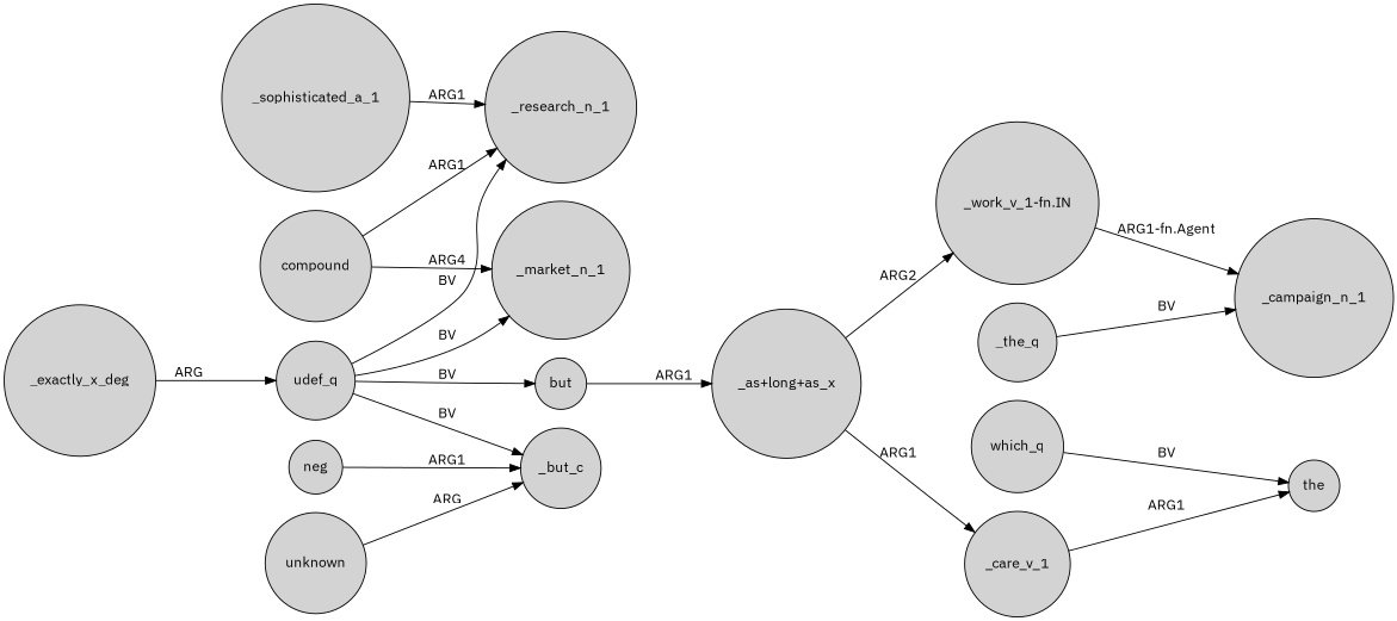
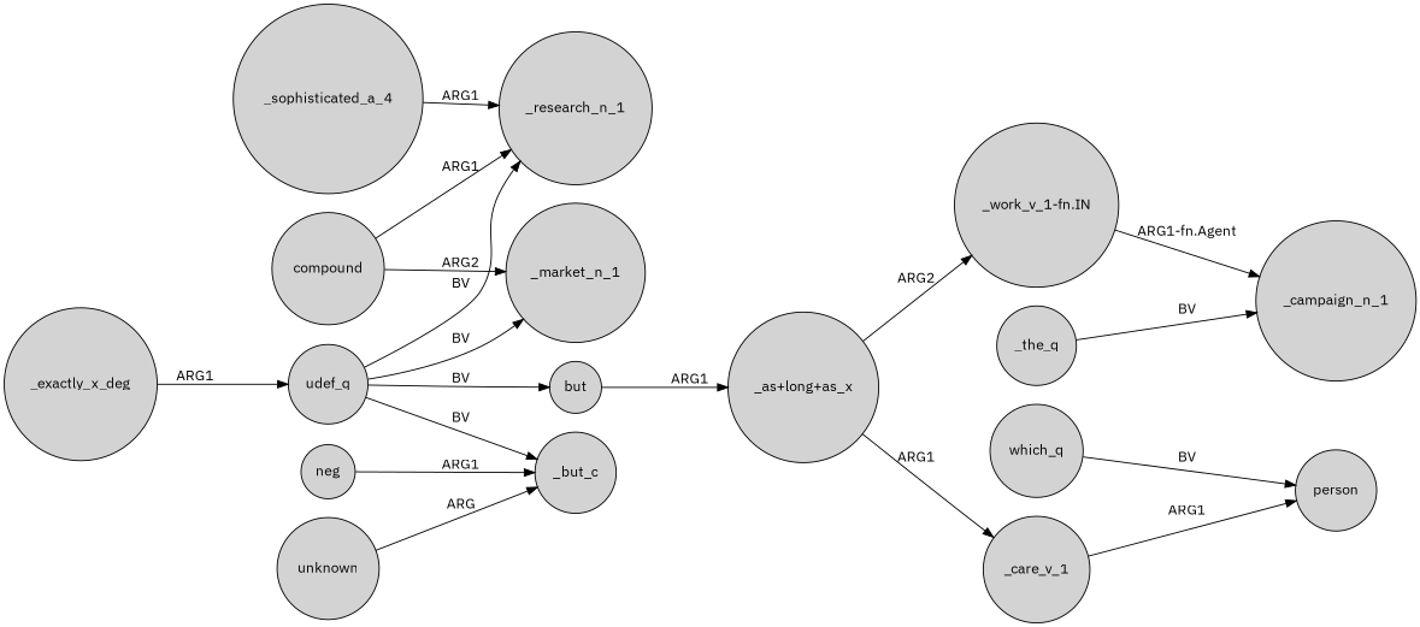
  digraph {
    fontname="IBM Plex Sans"
    rankdir=LR
    node [fontname="IBM Plex Sans" shape=circle style=filled]
    edge [fontname="IBM Plex Sans"]
    compound
    _market_n_1
    _research_n_1
    which_q
-   person [label=the]
-   _sophisticated_a_1
+   person
+   _sophisticated_a_1 [label=_sophisticated_a_4]
    n7 [label=but]
    "_as+long+as_x"
    "_work_v_1-fn.IN"
    _care_v_1
    _campaign_n_1
    neg
    _but_c
    unknown
    _the_q
    udef_q
    _exactly_x_deg
-   compound -> _market_n_1 [label=ARG4]
+   compound -> _market_n_1 [label=ARG2]
    compound -> _research_n_1 [label=ARG1]
    which_q -> person [label=BV]
    _sophisticated_a_1 -> _research_n_1 [label=ARG1]
    n7 -> "_as+long+as_x" [label=ARG1]
    "_as+long+as_x" -> "_work_v_1-fn.IN" [label=ARG2]
    "_as+long+as_x" -> _care_v_1 [label=ARG1]
    "_work_v_1-fn.IN" -> _campaign_n_1 [label="ARG1-fn.Agent"]
    _care_v_1 -> person [label=ARG1]
    neg -> _but_c [label=ARG1]
    unknown -> _but_c [label=ARG]
    _the_q -> _campaign_n_1 [label=BV]
    udef_q -> _market_n_1 [label=BV]
    udef_q -> _research_n_1 [label=BV]
    udef_q -> n7 [label=BV]
    udef_q -> _but_c [label=BV]
-   _exactly_x_deg -> udef_q [label=ARG]
+   _exactly_x_deg -> udef_q [label=ARG1]
  }
